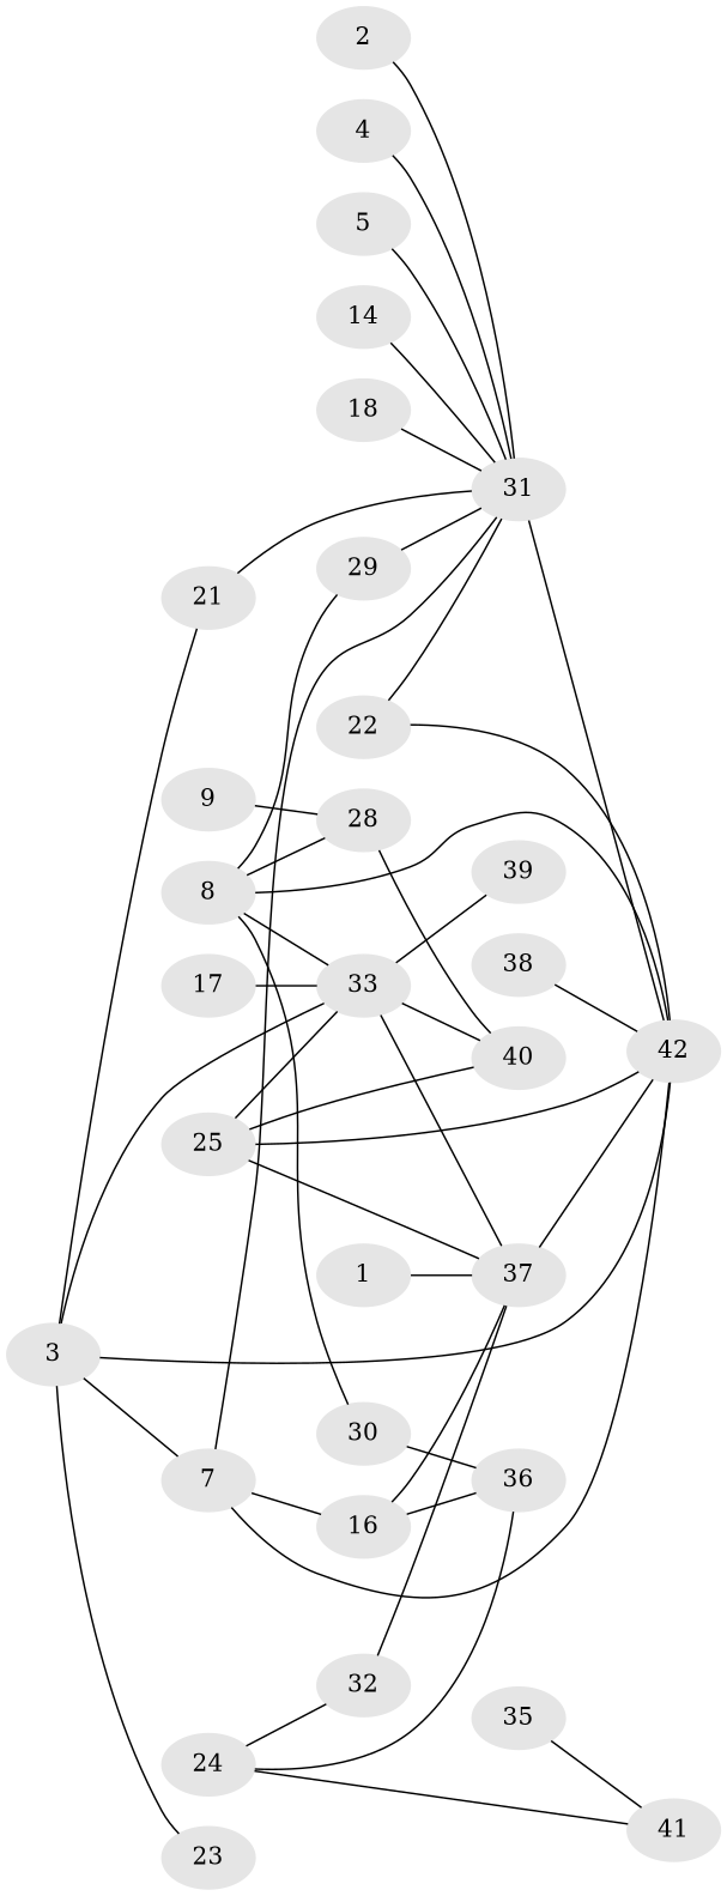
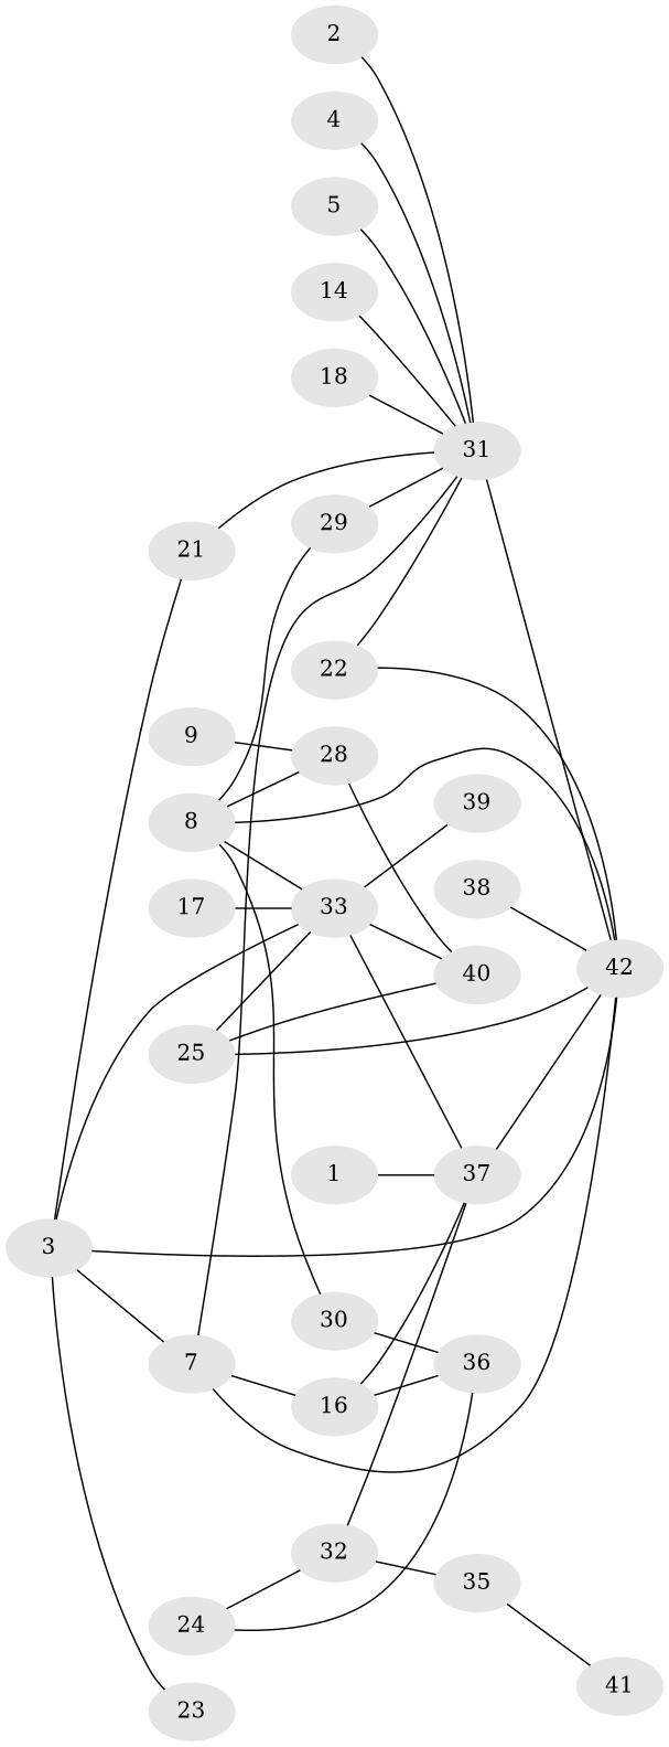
  graph {
    rankdir=LR
    node [color=gray90 style=filled]
    edge [weight=1.0]
    1
    37
    42
    2
    31
    3
    7
    21
    23
    33
    16
    40
    39
    4
    5
    36
    8
    28
    29
    30
    9
    14
    17
    18
    22
    24
    41
    32
    35
    25
    38
    1 -- 37
    37 -- 42
    2 -- 31
    31 -- 42
    3 -- 42
    3 -- 7
    3 -- 21
    3 -- 23
    3 -- 33
    7 -- 42
    7 -- 31
    7 -- 16
    21 -- 31
    33 -- 37
    33 -- 40 [weight=3.0]
    33 -- 39
    16 -- 37
    16 -- 36
    4 -- 31
    5 -- 31
    8 -- 42
    8 -- 33
    8 -- 28
    8 -- 29
    8 -- 30
    28 -- 40
    29 -- 31 [weight=2.0]
    30 -- 36 [weight=2.0]
    9 -- 28
    14 -- 31
    17 -- 33
    18 -- 31
    22 -- 42
    22 -- 31
    24 -- 36
-   24 -- 41 [weight=2.0]
    24 -- 32
    32 -- 37 [weight=2.0]
+   32 -- 35
    35 -- 41
-   25 -- 37
    25 -- 42
    25 -- 33
    25 -- 40
    38 -- 42
  }
